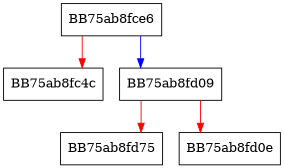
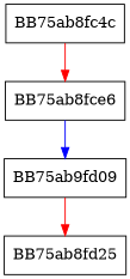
  digraph {
    splines=ortho
    node [shape=box]
    edge [color=red]
    BB75ab8fc4c
    BB75ab8fce6
-   BB75ab8fd09
-   BB75ab8fd25 [label=BB75ab8fd75]
-   BB75ab8fd0e
-   BB75ab8fce6 -> BB75ab8fc4c
+   BB75ab8fd09 [label=BB75ab9fd09]
+   BB75ab8fd25
+   BB75ab8fc4c -> BB75ab8fce6
    BB75ab8fce6 -> BB75ab8fd09 [color=blue]
    BB75ab8fd09 -> BB75ab8fd25
-   BB75ab8fd09 -> BB75ab8fd0e
  }
